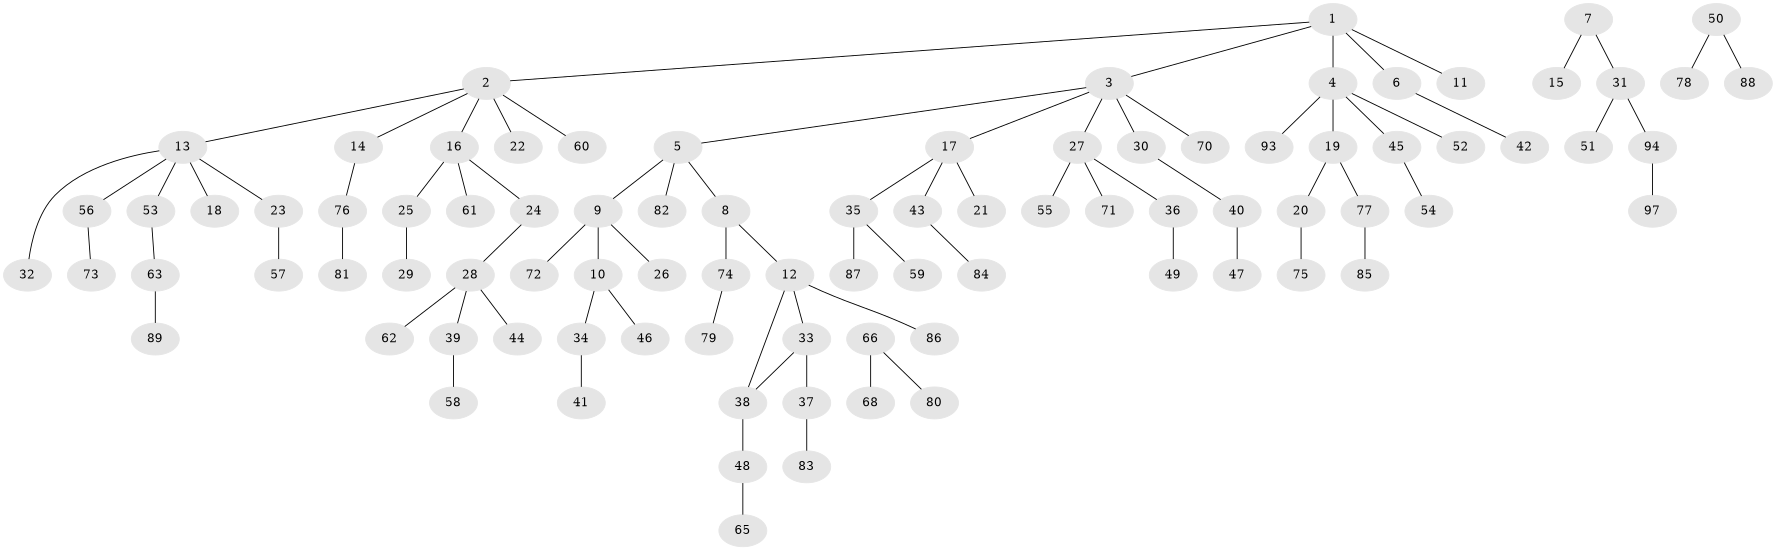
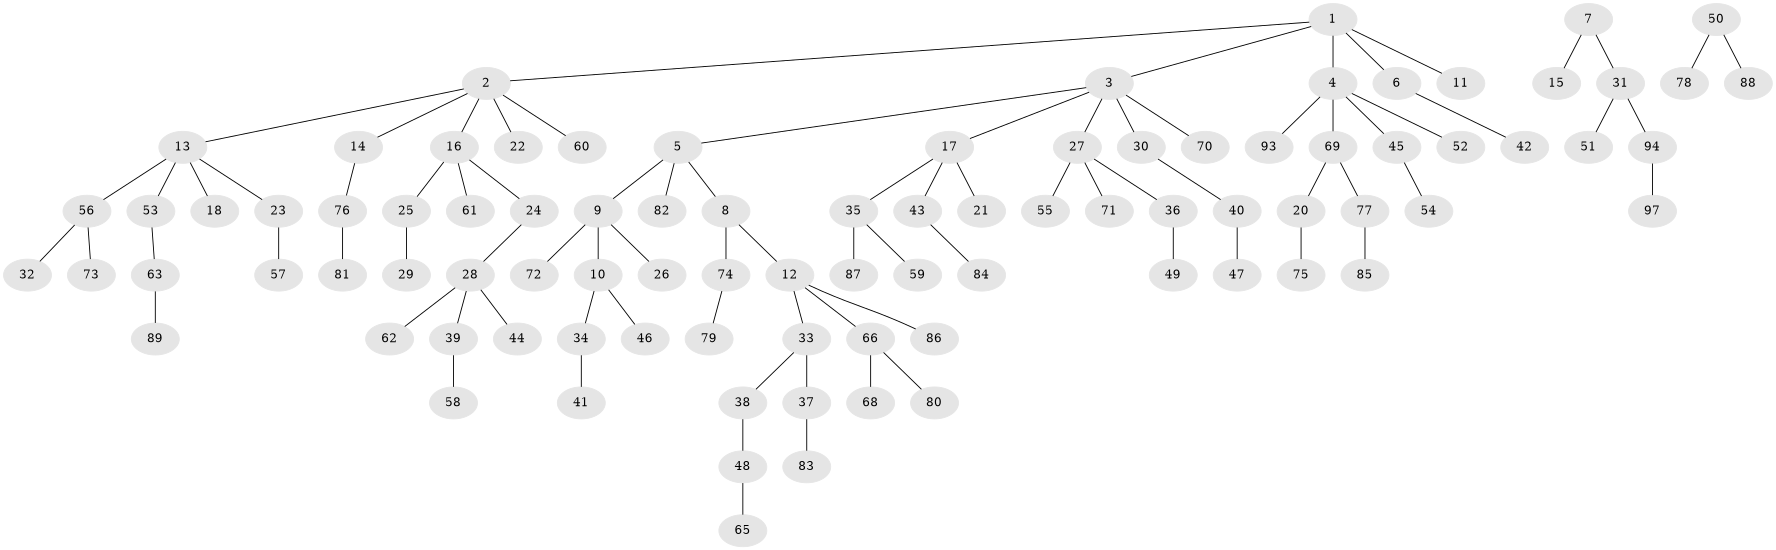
  graph {
    node [color=gray90 style=filled]
    1
    2
    3
    4
    6
    11
    13
    14
    16
    22
    60
    5
    17
    27
    30
    70
-   19
+   19 [label=69]
    45
    52
    n20 [label=93]
    42
    7
    15
    31
    18
    23
    32
    53
    56
    76
    24
    25
    61
    8
    9
    82
    21
    35
    43
    36
    55
    71
    40
    20
    77
    54
    12
    74
    10
    26
    72
    51
    n53 [label=94]
    33
    66
    86
    79
    34
    46
    41
    37
    38
    68
    80
    57
    63
    73
    81
    28
    29
    59
    87
    84
    75
    85
    39
    44
    62
    50
    78
    88
    49
    58
    47
    n85 [label=97]
    83
    48
    65
    89
    1 -- 2
    1 -- 3
    1 -- 4
    1 -- 6
    1 -- 11
    2 -- 13
    2 -- 14
    2 -- 16
    2 -- 22
    2 -- 60
    3 -- 5
    3 -- 17
    3 -- 27
    3 -- 30
    3 -- 70
    4 -- 19
    4 -- 45
    4 -- 52
    4 -- n20
    6 -- 42
    13 -- 18
    13 -- 23
-   13 -- 32
+   56 -- 32
    13 -- 53
    13 -- 56
    14 -- 76
    16 -- 24
    16 -- 25
    16 -- 61
    5 -- 8
    5 -- 9
    5 -- 82
    17 -- 21
    17 -- 35
    17 -- 43
    27 -- 36
    27 -- 55
    27 -- 71
    30 -- 40
    19 -- 20
    19 -- 77
    45 -- 54
    7 -- 15
    7 -- 31
    31 -- 51
    31 -- n53
    23 -- 57
    53 -- 63
    56 -- 73
    76 -- 81
    24 -- 28
    25 -- 29
    8 -- 12
    8 -- 74
    9 -- 10
    9 -- 26
    9 -- 72
    35 -- 59
    35 -- 87
    43 -- 84
    36 -- 49
    40 -- 47
    20 -- 75
    77 -- 85
    12 -- 33
-   12 -- 38
+   12 -- 66
    12 -- 86
    74 -- 79
    10 -- 34
    10 -- 46
    n53 -- n85
    33 -- 37
    33 -- 38
    66 -- 68
    66 -- 80
    34 -- 41
    37 -- 83
    38 -- 48
    63 -- 89
    28 -- 39
    28 -- 44
    28 -- 62
    39 -- 58
    50 -- 78
    50 -- 88
    48 -- 65
  }
